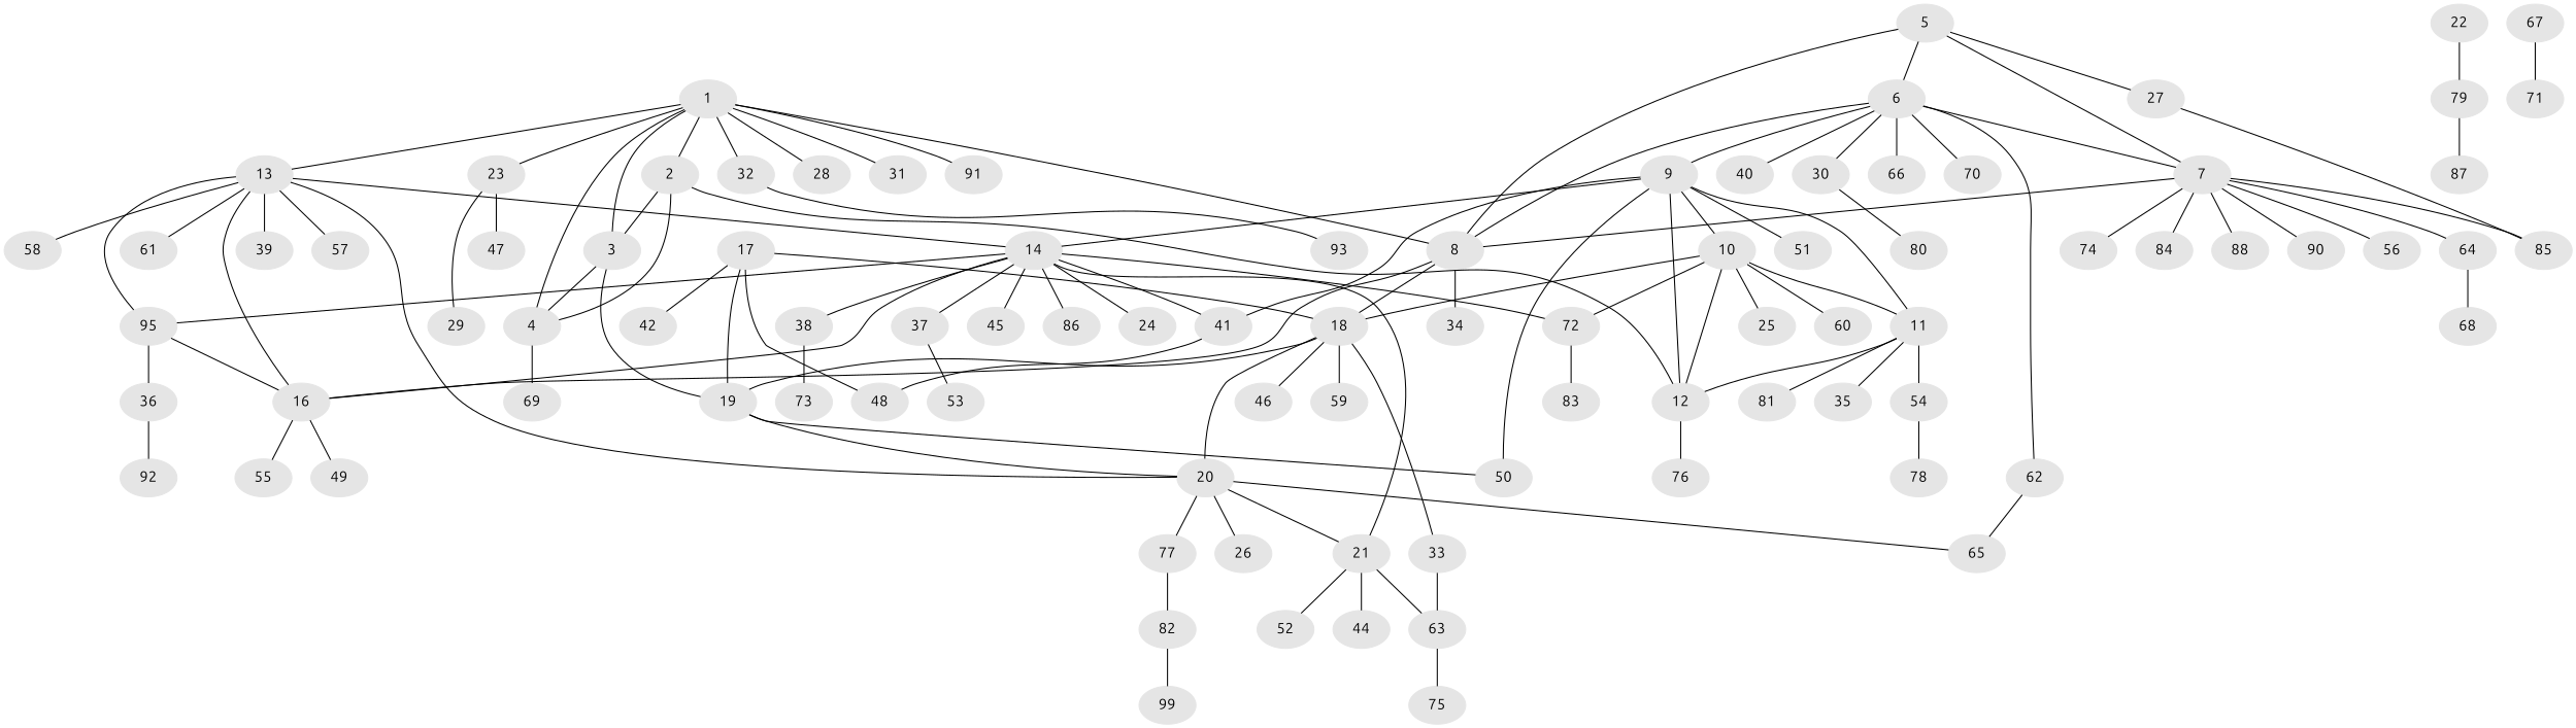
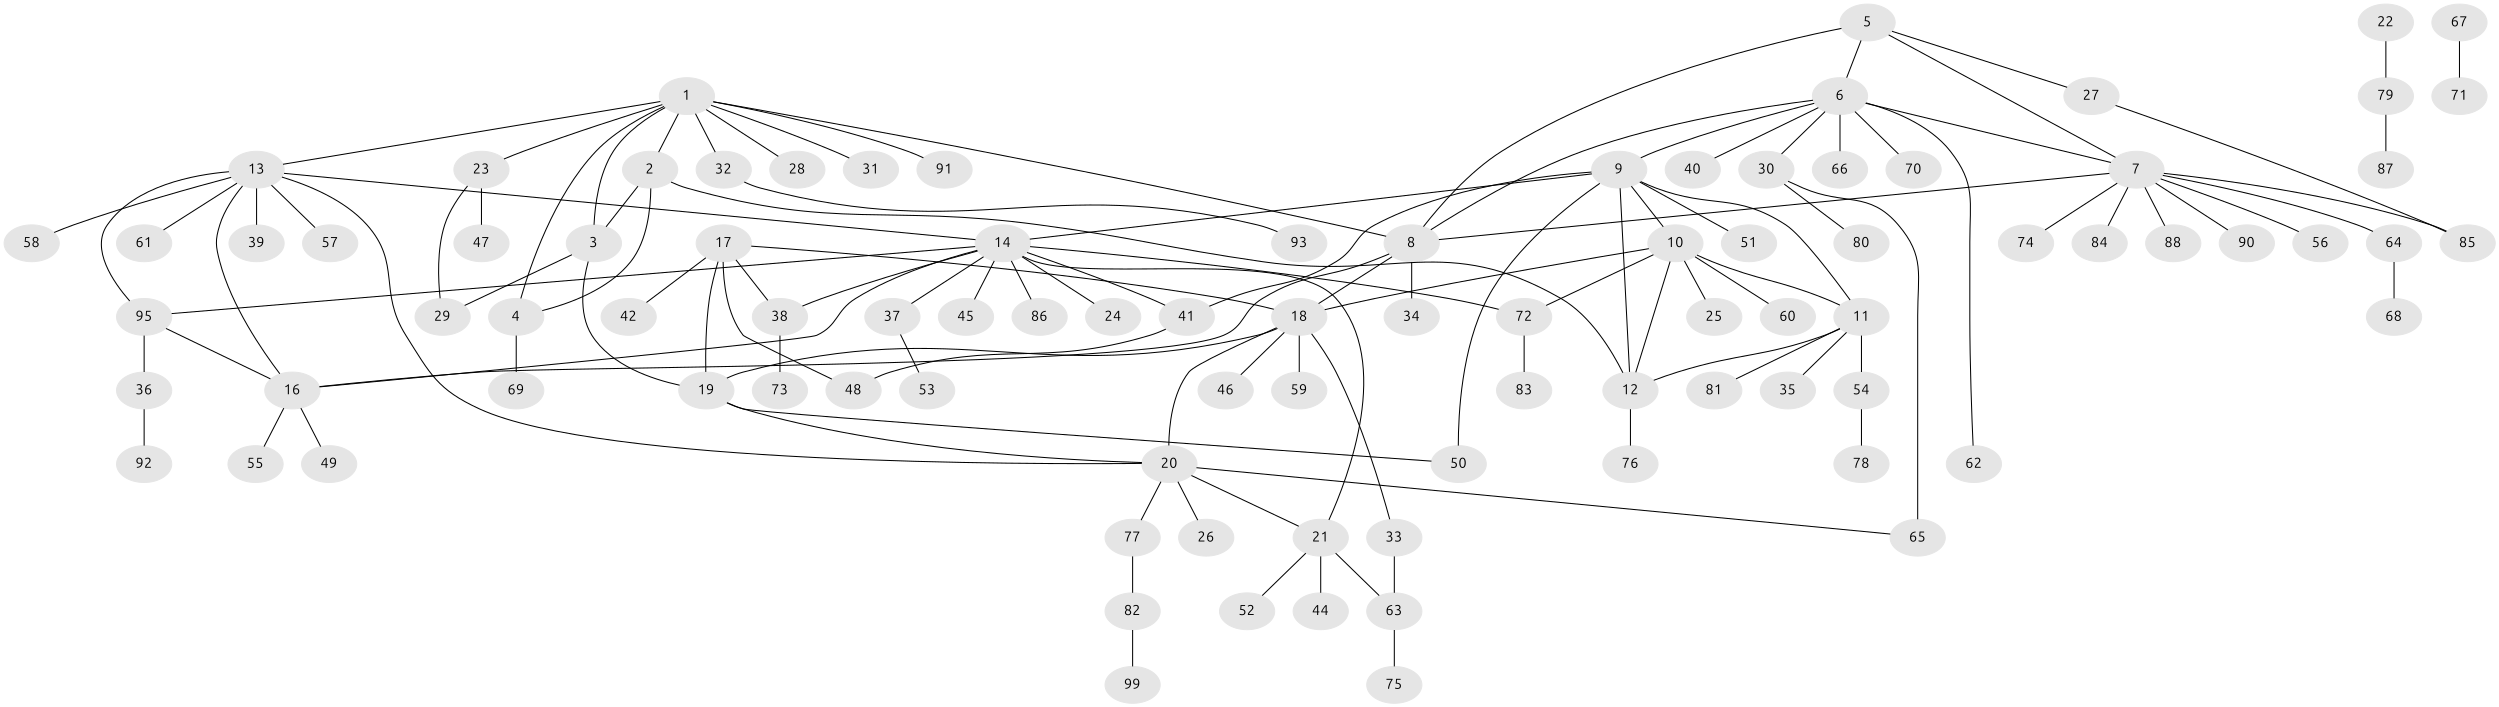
  graph {
    fontname=Ubuntu
    node [color=gray90 fontname=Ubuntu style=filled]
    edge [fontname=Ubuntu]
    1
    2
    3
    4
    8
    13
    23
    28
    31
    32
    91
    12
    19
    69
    16
    18
    34
    14
    n19 [label=95]
    20
    39
    57
    58
    61
    29
    47
    93
    76
    50
    5
    6
    7
    27
    9
    30
    40
    62
    66
    70
    56
    64
    74
    84
    88
    90
    85
    10
    11
    41
    51
    65
    80
    22
    79
    68
    49
    55
    33
    46
    59
    25
    60
    72
    35
    54
    81
    21
    24
    37
    38
    45
    86
    48
    83
    78
    36
    26
    77
    44
    52
    63
    53
    73
    92
    17
    42
    82
    67
    71
    87
    75
    n92 [label=99]
    1 -- 2
    1 -- 3
    1 -- 4
    1 -- 8
    1 -- 13
    1 -- 23
    1 -- 28
    1 -- 31
    1 -- 32
    1 -- 91
    2 -- 3
    2 -- 4
    2 -- 12
-   3 -- 4
+   3 -- 29
    3 -- 19
    4 -- 69
    8 -- 16
    8 -- 18
    8 -- 34
    13 -- 16
    13 -- 14
    13 -- n19
    13 -- 20
    13 -- 39
    13 -- 57
    13 -- 58
    13 -- 61
    23 -- 29
    23 -- 47
    32 -- 93
    12 -- 76
    19 -- 20
    19 -- 50
    16 -- 49
    16 -- 55
    18 -- 19
    18 -- 20
    18 -- 33
    18 -- 46
    18 -- 59
    14 -- 16
    14 -- n19
    14 -- 41
    14 -- 72
    14 -- 21
    14 -- 24
    14 -- 37
    14 -- 38
    14 -- 45
    14 -- 86
    n19 -- 16
    n19 -- 36
    20 -- 65
    20 -- 21
    20 -- 26
    20 -- 77
    5 -- 8
    5 -- 6
    5 -- 7
    5 -- 27
    6 -- 8
    6 -- 7
    6 -- 9
    6 -- 30
    6 -- 40
    6 -- 62
    6 -- 66
    6 -- 70
    7 -- 8
    7 -- 56
    7 -- 64
    7 -- 74
    7 -- 84
    7 -- 88
    7 -- 90
    7 -- 85
    27 -- 85
    9 -- 12
    9 -- 14
    9 -- 50
    9 -- 10
    9 -- 11
    9 -- 41
    9 -- 51
-   62 -- 65
+   30 -- 65
    30 -- 80
    64 -- 68
    10 -- 12
    10 -- 18
    10 -- 11
    10 -- 25
    10 -- 60
    10 -- 72
    11 -- 12
    11 -- 35
    11 -- 54
    11 -- 81
    41 -- 48
    22 -- 79
    79 -- 87
    33 -- 63
    72 -- 83
    54 -- 78
    21 -- 44
    21 -- 52
    21 -- 63
    37 -- 53
    38 -- 73
    36 -- 92
    77 -- 82
    63 -- 75
    17 -- 19
    17 -- 18
+   17 -- 38
    17 -- 48
    17 -- 42
    82 -- n92
    67 -- 71
  }
